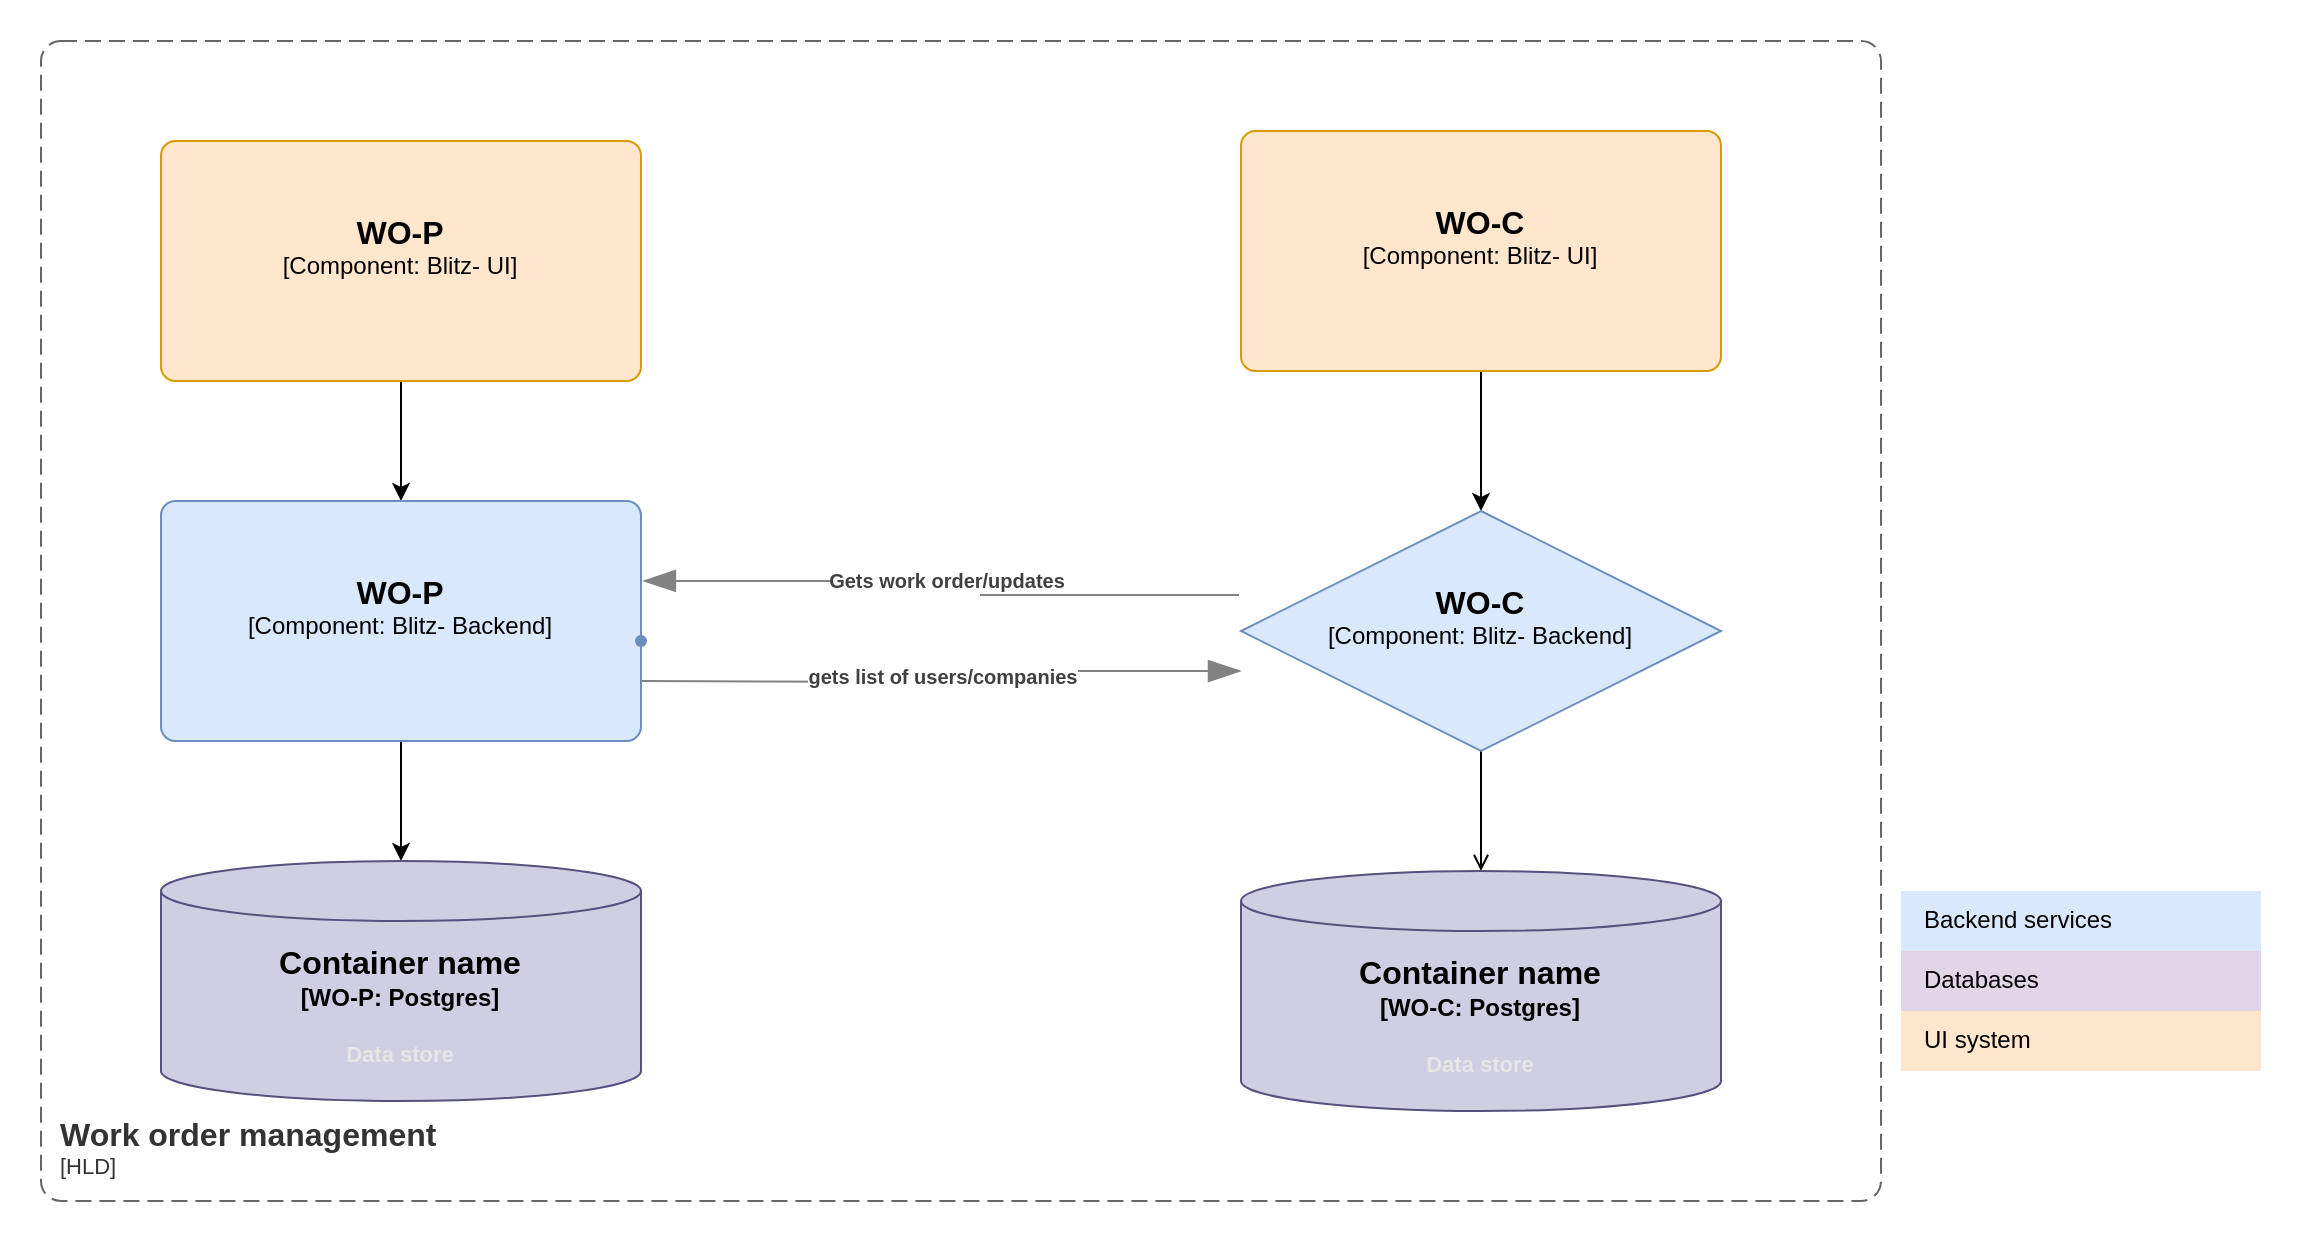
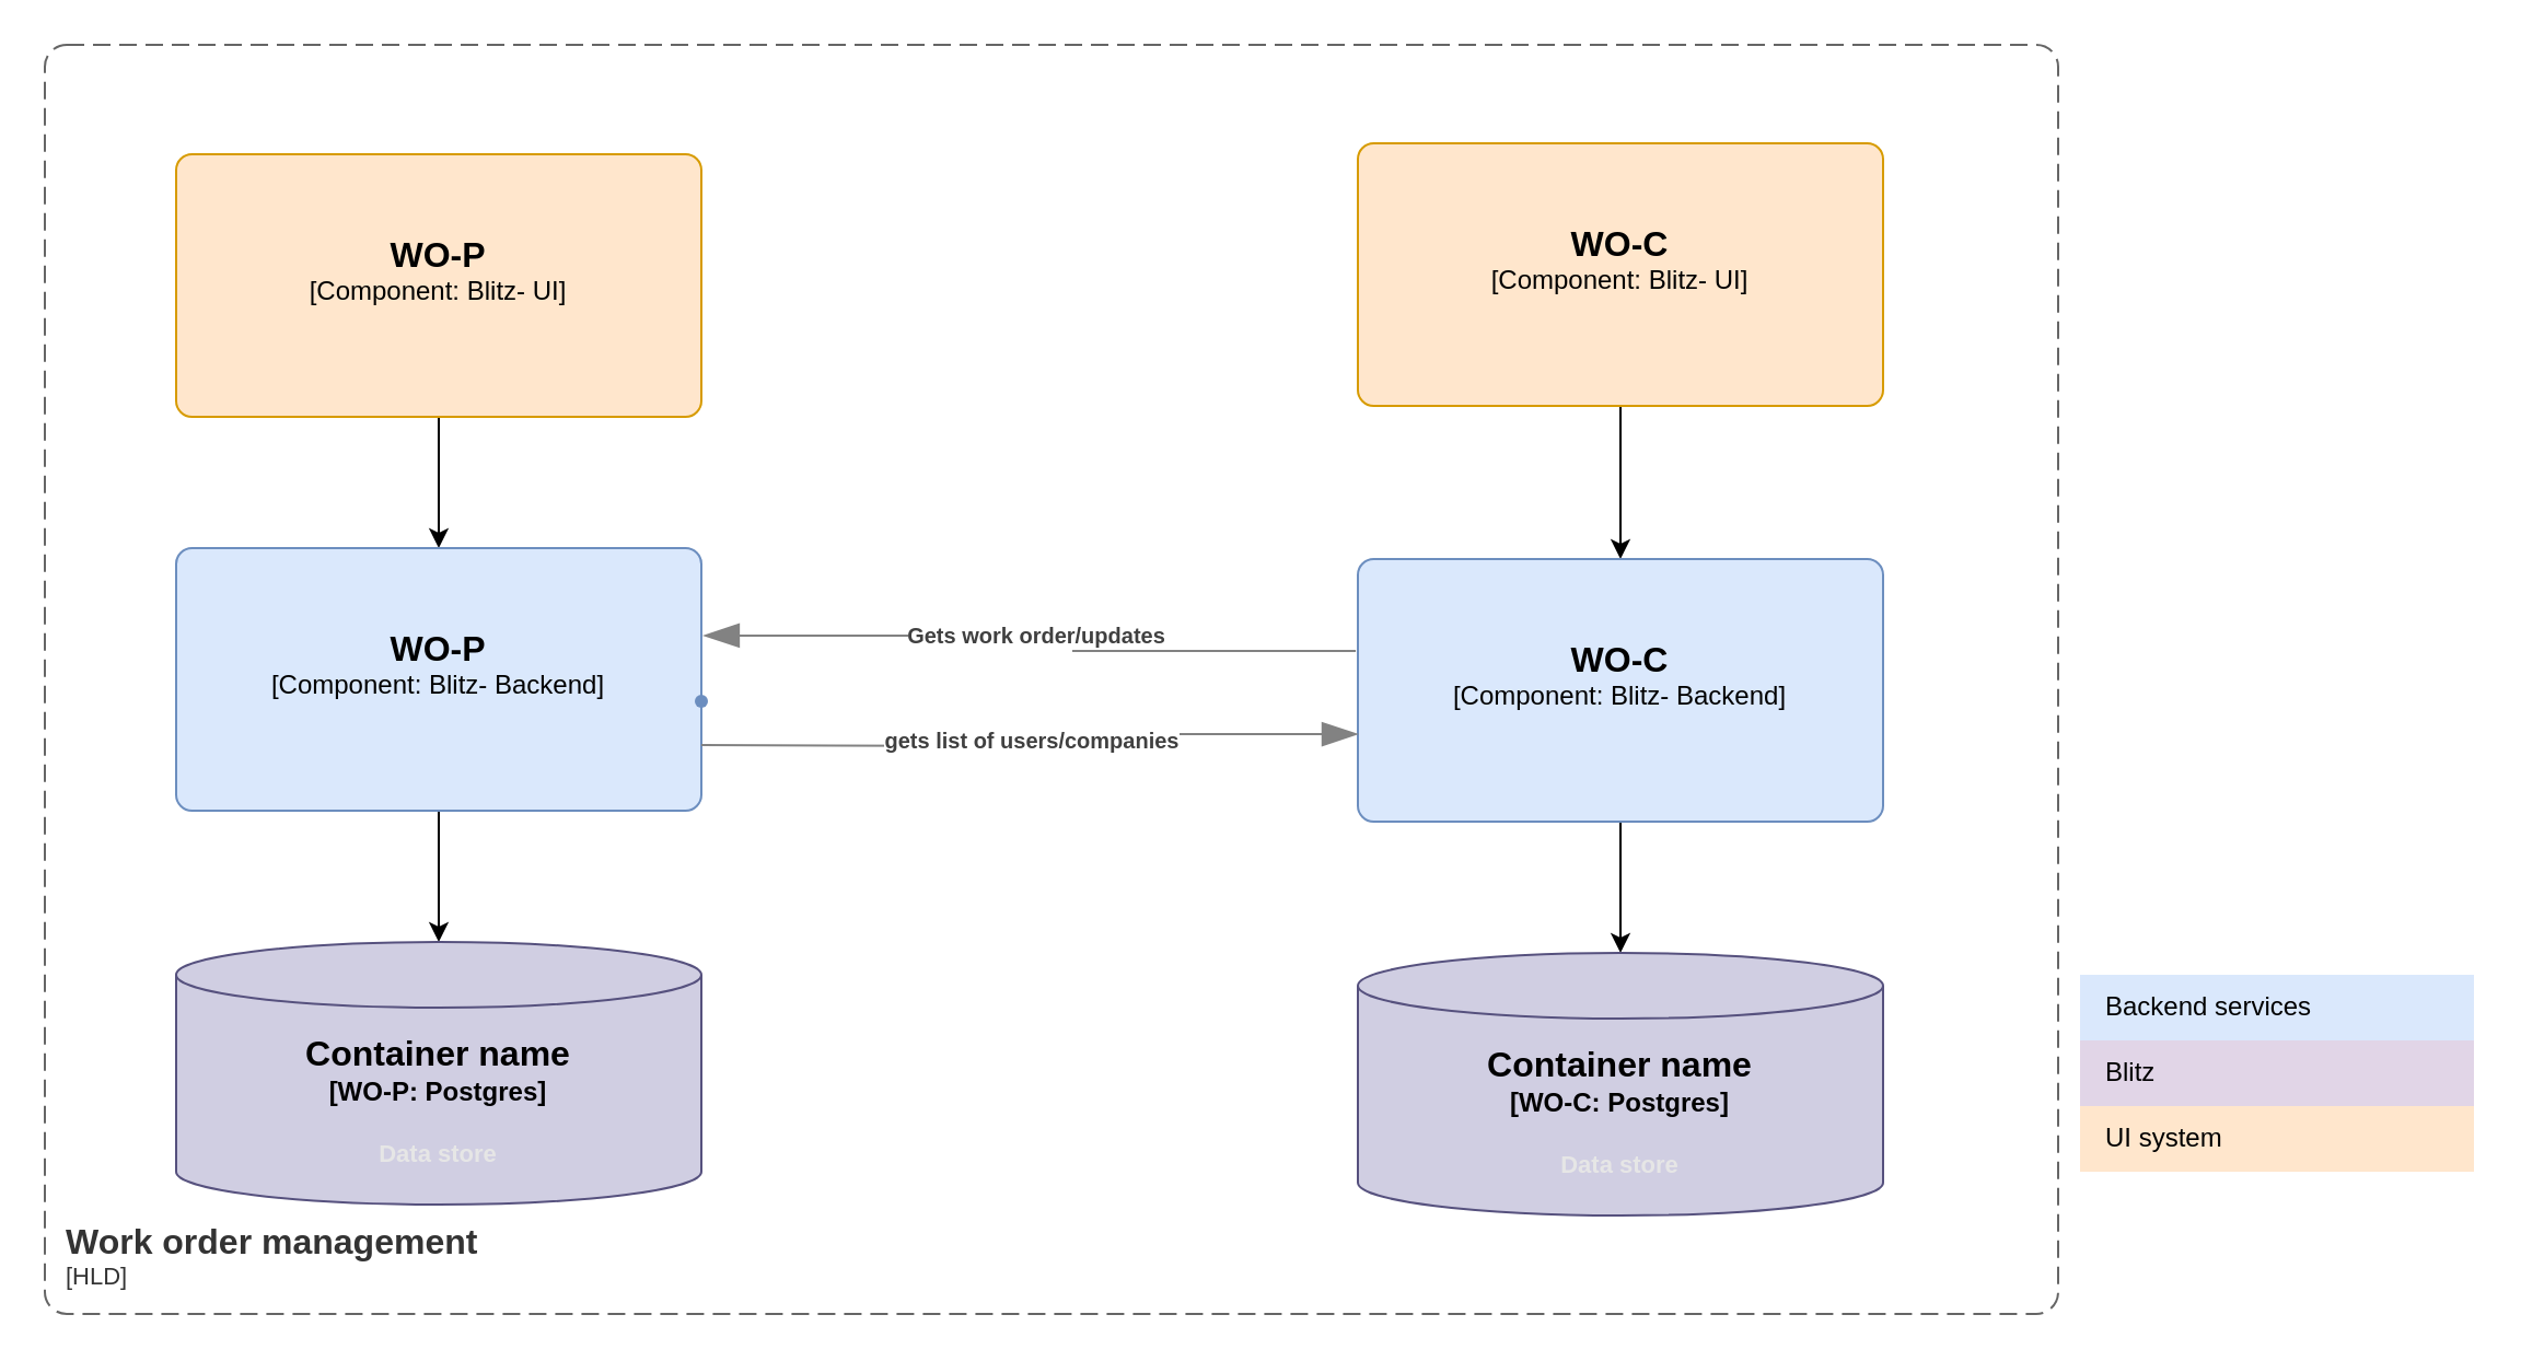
  <mxCell id="0" />
  <mxCell id="1" parent="0" />
  <mxCell id="2" value="&lt;font style=&quot;font-size: 16px&quot;&gt;&lt;b&gt;&lt;div style=&quot;text-align: left&quot;&gt;Work order management&lt;/div&gt;&lt;/b&gt;&lt;/font&gt;&lt;div style=&quot;text-align: left&quot;&gt;[HLD]&lt;/div&gt;" style="rounded=1;fontSize=11;whiteSpace=wrap;html=1;dashed=1;arcSize=20;fillColor=none;strokeColor=#666666;fontColor=#333333;labelBackgroundColor=none;align=left;verticalAlign=bottom;labelBorderColor=none;spacingTop=0;spacing=10;dashPattern=8 4;metaEdit=1;rotatable=0;perimeter=rectanglePerimeter;noLabel=0;labelPadding=0;allowArrows=0;connectable=0;expand=0;recursiveResize=0;editable=1;pointerEvents=0;absoluteArcSize=1;metaData={&quot;c4Type&quot;:{&quot;editable&quot;:false}};points=[[0.25,0,0],[0.5,0,0],[0.75,0,0],[1,0.25,0],[1,0.5,0],[1,0.75,0],[0.75,1,0],[0.5,1,0],[0.25,1,0],[0,0.75,0],[0,0.5,0],[0,0.25,0]];" parent="1" vertex="1"><mxGeometry x="20" y="20" width="920" height="580" as="geometry" /></mxCell>
  <mxCell id="3" value="" style="edgeStyle=orthogonalEdgeStyle;rounded=0;orthogonalLoop=1;jettySize=auto;html=1;" parent="1" source="4" target="8" edge="1"><mxGeometry relative="1" as="geometry" /></mxCell>
  <mxCell id="4" value="&lt;font style=&quot;font-size: 16px&quot;&gt;&lt;b&gt;WO-P&lt;/b&gt;&lt;/font&gt;&lt;div&gt;[Component: Blitz- UI]&lt;/div&gt;&lt;br&gt;&lt;div&gt;&lt;font style=&quot;font-size: 11px&quot;&gt; &lt;/font&gt;&lt;/div&gt;" style="rounded=1;whiteSpace=wrap;html=1;labelBackgroundColor=none;fillColor=#ffe6cc;align=center;arcSize=6;strokeColor=#d79b00;metaEdit=1;metaData={&quot;c4Type&quot;:{&quot;editable&quot;:false}};resizable=0;points=[[0.25,0,0],[0.5,0,0],[0.75,0,0],[1,0.25,0],[1,0.5,0],[1,0.75,0],[0.75,1,0],[0.5,1,0],[0.25,1,0],[0,0.75,0],[0,0.5,0],[0,0.25,0]];" parent="1" vertex="1"><mxGeometry x="80" y="70" width="240" height="120" as="geometry" /></mxCell>
  <mxCell id="5" value="" style="edgeStyle=orthogonalEdgeStyle;rounded=0;orthogonalLoop=1;jettySize=auto;html=1;" parent="1" source="6" target="11" edge="1"><mxGeometry relative="1" as="geometry" /></mxCell>
  <mxCell id="6" value="&lt;font style=&quot;font-size: 16px&quot;&gt;&lt;b&gt;WO-C&lt;/b&gt;&lt;/font&gt;&lt;div&gt;[Component: Blitz- UI]&lt;/div&gt;&lt;br&gt;&lt;div&gt;&lt;font style=&quot;font-size: 11px&quot;&gt; &lt;/font&gt;&lt;/div&gt;" style="rounded=1;whiteSpace=wrap;html=1;labelBackgroundColor=none;fillColor=#ffe6cc;align=center;arcSize=6;strokeColor=#d79b00;metaEdit=1;metaData={&quot;c4Type&quot;:{&quot;editable&quot;:false}};resizable=0;points=[[0.25,0,0],[0.5,0,0],[0.75,0,0],[1,0.25,0],[1,0.5,0],[1,0.75,0],[0.75,1,0],[0.5,1,0],[0.25,1,0],[0,0.75,0],[0,0.5,0],[0,0.25,0]];" parent="1" vertex="1"><mxGeometry x="620" y="65" width="240" height="120" as="geometry" /></mxCell>
  <mxCell id="7" value="" style="edgeStyle=orthogonalEdgeStyle;rounded=0;orthogonalLoop=1;jettySize=auto;html=1;" parent="1" source="8" target="9" edge="1"><mxGeometry relative="1" as="geometry" /></mxCell>
  <mxCell id="8" value="&lt;font style=&quot;font-size: 16px&quot;&gt;&lt;b&gt;WO-P&lt;/b&gt;&lt;/font&gt;&lt;div&gt;[Component: Blitz- Backend]&lt;/div&gt;&lt;br&gt;&lt;div&gt;&lt;font style=&quot;font-size: 11px&quot;&gt; &lt;/font&gt;&lt;/div&gt;" style="rounded=1;whiteSpace=wrap;html=1;labelBackgroundColor=none;fillColor=#dae8fc;align=center;arcSize=6;strokeColor=#6c8ebf;metaEdit=1;metaData={&quot;c4Type&quot;:{&quot;editable&quot;:false}};resizable=0;points=[[0.25,0,0],[0.5,0,0],[0.75,0,0],[1,0.25,0],[1,0.5,0],[1,0.75,0],[0.75,1,0],[0.5,1,0],[0.25,1,0],[0,0.75,0],[0,0.5,0],[0,0.25,0]];" parent="1" vertex="1"><mxGeometry x="80" y="250" width="240" height="120" as="geometry" /></mxCell>
  <mxCell id="9" value="&lt;font style=&quot;font-size: 16px&quot;&gt;&lt;b&gt;Container name&lt;/font&gt;&lt;div&gt;[WO-P:&amp;nbsp;Postgres]&lt;/div&gt;&lt;br&gt;&lt;div&gt;&lt;font style=&quot;font-size: 11px&quot;&gt;&lt;font color=&quot;#E6E6E6&quot;&gt;Data store&lt;/font&gt;&lt;/div&gt;" style="shape=cylinder3;size=15;whiteSpace=wrap;html=1;boundedLbl=1;rounded=0;labelBackgroundColor=none;fillColor=#d0cee2;fontSize=12;align=center;strokeColor=#56517e;metaEdit=1;points=[[0.5,0,0],[1,0.25,0],[1,0.5,0],[1,0.75,0],[0.5,1,0],[0,0.75,0],[0,0.5,0],[0,0.25,0]];metaData={&quot;c4Type&quot;:{&quot;editable&quot;:false}};resizable=0;" parent="1" vertex="1"><mxGeometry x="80" y="430" width="240" height="120" as="geometry" /></mxCell>
- <mxCell id="10" value="" style="edgeStyle=orthogonalEdgeStyle;rounded=0;orthogonalLoop=1;jettySize=auto;html=1;endArrow=open;" parent="1" source="11" target="12" edge="1"><mxGeometry relative="1" as="geometry" /></mxCell>
- <mxCell id="11" value="&lt;font style=&quot;font-size: 16px&quot;&gt;&lt;b&gt;WO-C&lt;/b&gt;&lt;/font&gt;&lt;div&gt;[Component: Blitz- Backend]&lt;/div&gt;&lt;br&gt;&lt;div&gt;&lt;font style=&quot;font-size: 11px&quot;&gt; &lt;/font&gt;&lt;/div&gt;" style="rhombus;whiteSpace=wrap;html=1;labelBackgroundColor=none;fillColor=#dae8fc;align=center;arcSize=6;strokeColor=#6c8ebf;metaEdit=1;metaData={&quot;c4Type&quot;:{&quot;editable&quot;:false}};resizable=0;points=[[0.25,0,0],[0.5,0,0],[0.75,0,0],[1,0.25,0],[1,0.5,0],[1,0.75,0],[0.75,1,0],[0.5,1,0],[0.25,1,0],[0,0.75,0],[0,0.5,0],[0,0.25,0]];" parent="1" vertex="1"><mxGeometry x="620" y="255" width="240" height="120" as="geometry" /></mxCell>
+ <mxCell id="10" value="" style="edgeStyle=orthogonalEdgeStyle;rounded=0;orthogonalLoop=1;jettySize=auto;html=1;" parent="1" source="11" target="12" edge="1"><mxGeometry relative="1" as="geometry" /></mxCell>
+ <mxCell id="11" value="&lt;font style=&quot;font-size: 16px&quot;&gt;&lt;b&gt;WO-C&lt;/b&gt;&lt;/font&gt;&lt;div&gt;[Component: Blitz- Backend]&lt;/div&gt;&lt;br&gt;&lt;div&gt;&lt;font style=&quot;font-size: 11px&quot;&gt; &lt;/font&gt;&lt;/div&gt;" style="rounded=1;whiteSpace=wrap;html=1;labelBackgroundColor=none;fillColor=#dae8fc;align=center;arcSize=6;strokeColor=#6c8ebf;metaEdit=1;metaData={&quot;c4Type&quot;:{&quot;editable&quot;:false}};resizable=0;points=[[0.25,0,0],[0.5,0,0],[0.75,0,0],[1,0.25,0],[1,0.5,0],[1,0.75,0],[0.75,1,0],[0.5,1,0],[0.25,1,0],[0,0.75,0],[0,0.5,0],[0,0.25,0]];" parent="1" vertex="1"><mxGeometry x="620" y="255" width="240" height="120" as="geometry" /></mxCell>
  <mxCell id="12" value="&lt;font style=&quot;font-size: 16px&quot;&gt;&lt;b&gt;Container name&lt;/font&gt;&lt;div&gt;[WO-C:&amp;nbsp;Postgres]&lt;/div&gt;&lt;br&gt;&lt;div&gt;&lt;font style=&quot;font-size: 11px&quot;&gt;&lt;font color=&quot;#E6E6E6&quot;&gt;Data store&lt;/font&gt;&lt;/div&gt;" style="shape=cylinder3;size=15;whiteSpace=wrap;html=1;boundedLbl=1;rounded=0;labelBackgroundColor=none;fillColor=#d0cee2;fontSize=12;align=center;strokeColor=#56517e;metaEdit=1;points=[[0.5,0,0],[1,0.25,0],[1,0.5,0],[1,0.75,0],[0.5,1,0],[0,0.75,0],[0,0.5,0],[0,0.25,0]];metaData={&quot;c4Type&quot;:{&quot;editable&quot;:false}};resizable=0;" parent="1" vertex="1"><mxGeometry x="620" y="435" width="240" height="120" as="geometry" /></mxCell>
  <mxCell id="13" value="" style="shape=waypoint;size=6;pointerEvents=1;points=[];fillColor=#dae8fc;resizable=0;rotatable=0;perimeter=centerPerimeter;snapToPoint=1;rounded=1;strokeColor=#6c8ebf;arcSize=6;" parent="1" vertex="1"><mxGeometry x="300" y="300" width="40" height="40" as="geometry" /></mxCell>
  <mxCell id="14" value="&lt;div style=&quot;text-align: left&quot;&gt;&lt;div style=&quot;text-align: center&quot;&gt;&lt;b&gt;gets list of users/companies&lt;/b&gt;&lt;/div&gt;" style="endArrow=blockThin;html=1;fontSize=10;fontColor=#404040;strokeWidth=1;endFill=1;strokeColor=#828282;elbow=vertical;metaEdit=1;endSize=14;startSize=14;jumpStyle=arc;jumpSize=16;rounded=0;edgeStyle=orthogonalEdgeStyle;entryX=0;entryY=0.667;entryDx=0;entryDy=0;entryPerimeter=0;" parent="1" target="11" edge="1"><mxGeometry width="240" relative="1" as="geometry"><mxPoint x="320" y="340" as="sourcePoint" /><mxPoint x="820" y="340" as="targetPoint" /></mxGeometry></mxCell>
  <mxCell id="15" value="&lt;div style=&quot;text-align: left&quot;&gt;&lt;div style=&quot;text-align: center&quot;&gt;&lt;b&gt;Gets work order/updates&lt;/b&gt;&lt;/div&gt;" style="endArrow=blockThin;html=1;fontSize=10;fontColor=#404040;strokeWidth=1;endFill=1;strokeColor=#828282;elbow=vertical;metaEdit=1;endSize=14;startSize=14;jumpStyle=arc;jumpSize=16;rounded=0;edgeStyle=orthogonalEdgeStyle;exitX=-0.004;exitY=0.35;exitDx=0;exitDy=0;exitPerimeter=0;entryX=1.004;entryY=0.333;entryDx=0;entryDy=0;entryPerimeter=0;" parent="1" source="11" target="8" edge="1"><mxGeometry width="240" relative="1" as="geometry"><mxPoint x="610" y="300" as="sourcePoint" /><mxPoint x="330" y="290" as="targetPoint" /><Array as="points"><mxPoint x="490" y="297" /><mxPoint x="490" y="290" /></Array></mxGeometry></mxCell>
  <mxCell id="16" value="" style="shape=table;html=1;whiteSpace=wrap;startSize=0;container=1;collapsible=0;childLayout=tableLayout;fillColor=none;align=left;spacingLeft=10;strokeColor=none;rounded=1;arcSize=11;fontColor=#FFFFFF;metaData={&quot;c4Type&quot;:{&quot;editable&quot;:false}};resizable=0;points=[[0.25,0,0],[0.5,0,0],[0.75,0,0],[1,0.25,0],[1,0.5,0],[1,0.75,0],[0.75,1,0],[0.5,1,0],[0.25,1,0],[0,0.75,0],[0,0.5,0],[0,0.25,0]];" parent="1" vertex="1"><mxGeometry x="950" y="445" width="180" height="90" as="geometry" /></mxCell>
  <mxCell id="17" value="Backend services" style="shape=partialRectangle;html=1;whiteSpace=wrap;connectable=0;fillColor=#dae8fc;top=0;left=0;bottom=0;right=0;overflow=hidden;pointerEvents=1;align=left;spacingLeft=10;strokeColor=#6c8ebf;" parent="16" vertex="1"><mxGeometry width="180" height="30" as="geometry" /></mxCell>
- <mxCell id="18" value="Databases" style="shape=partialRectangle;html=1;whiteSpace=wrap;connectable=0;fillColor=#e1d5e7;top=0;left=0;bottom=0;right=0;overflow=hidden;pointerEvents=1;align=left;spacingLeft=10;strokeColor=#9673a6;" parent="16" vertex="1"><mxGeometry y="30" width="180" height="30" as="geometry" /></mxCell>
+ <mxCell id="18" value="Blitz" style="shape=partialRectangle;html=1;whiteSpace=wrap;connectable=0;fillColor=#e1d5e7;top=0;left=0;bottom=0;right=0;overflow=hidden;pointerEvents=1;align=left;spacingLeft=10;strokeColor=#9673a6;" parent="16" vertex="1"><mxGeometry y="30" width="180" height="30" as="geometry" /></mxCell>
  <mxCell id="19" value="UI system" style="shape=partialRectangle;html=1;whiteSpace=wrap;connectable=0;fillColor=#ffe6cc;top=0;left=0;bottom=0;right=0;overflow=hidden;pointerEvents=1;align=left;spacingLeft=10;strokeColor=#d79b00;" parent="16" vertex="1"><mxGeometry y="60" width="180" height="30" as="geometry" /></mxCell>
